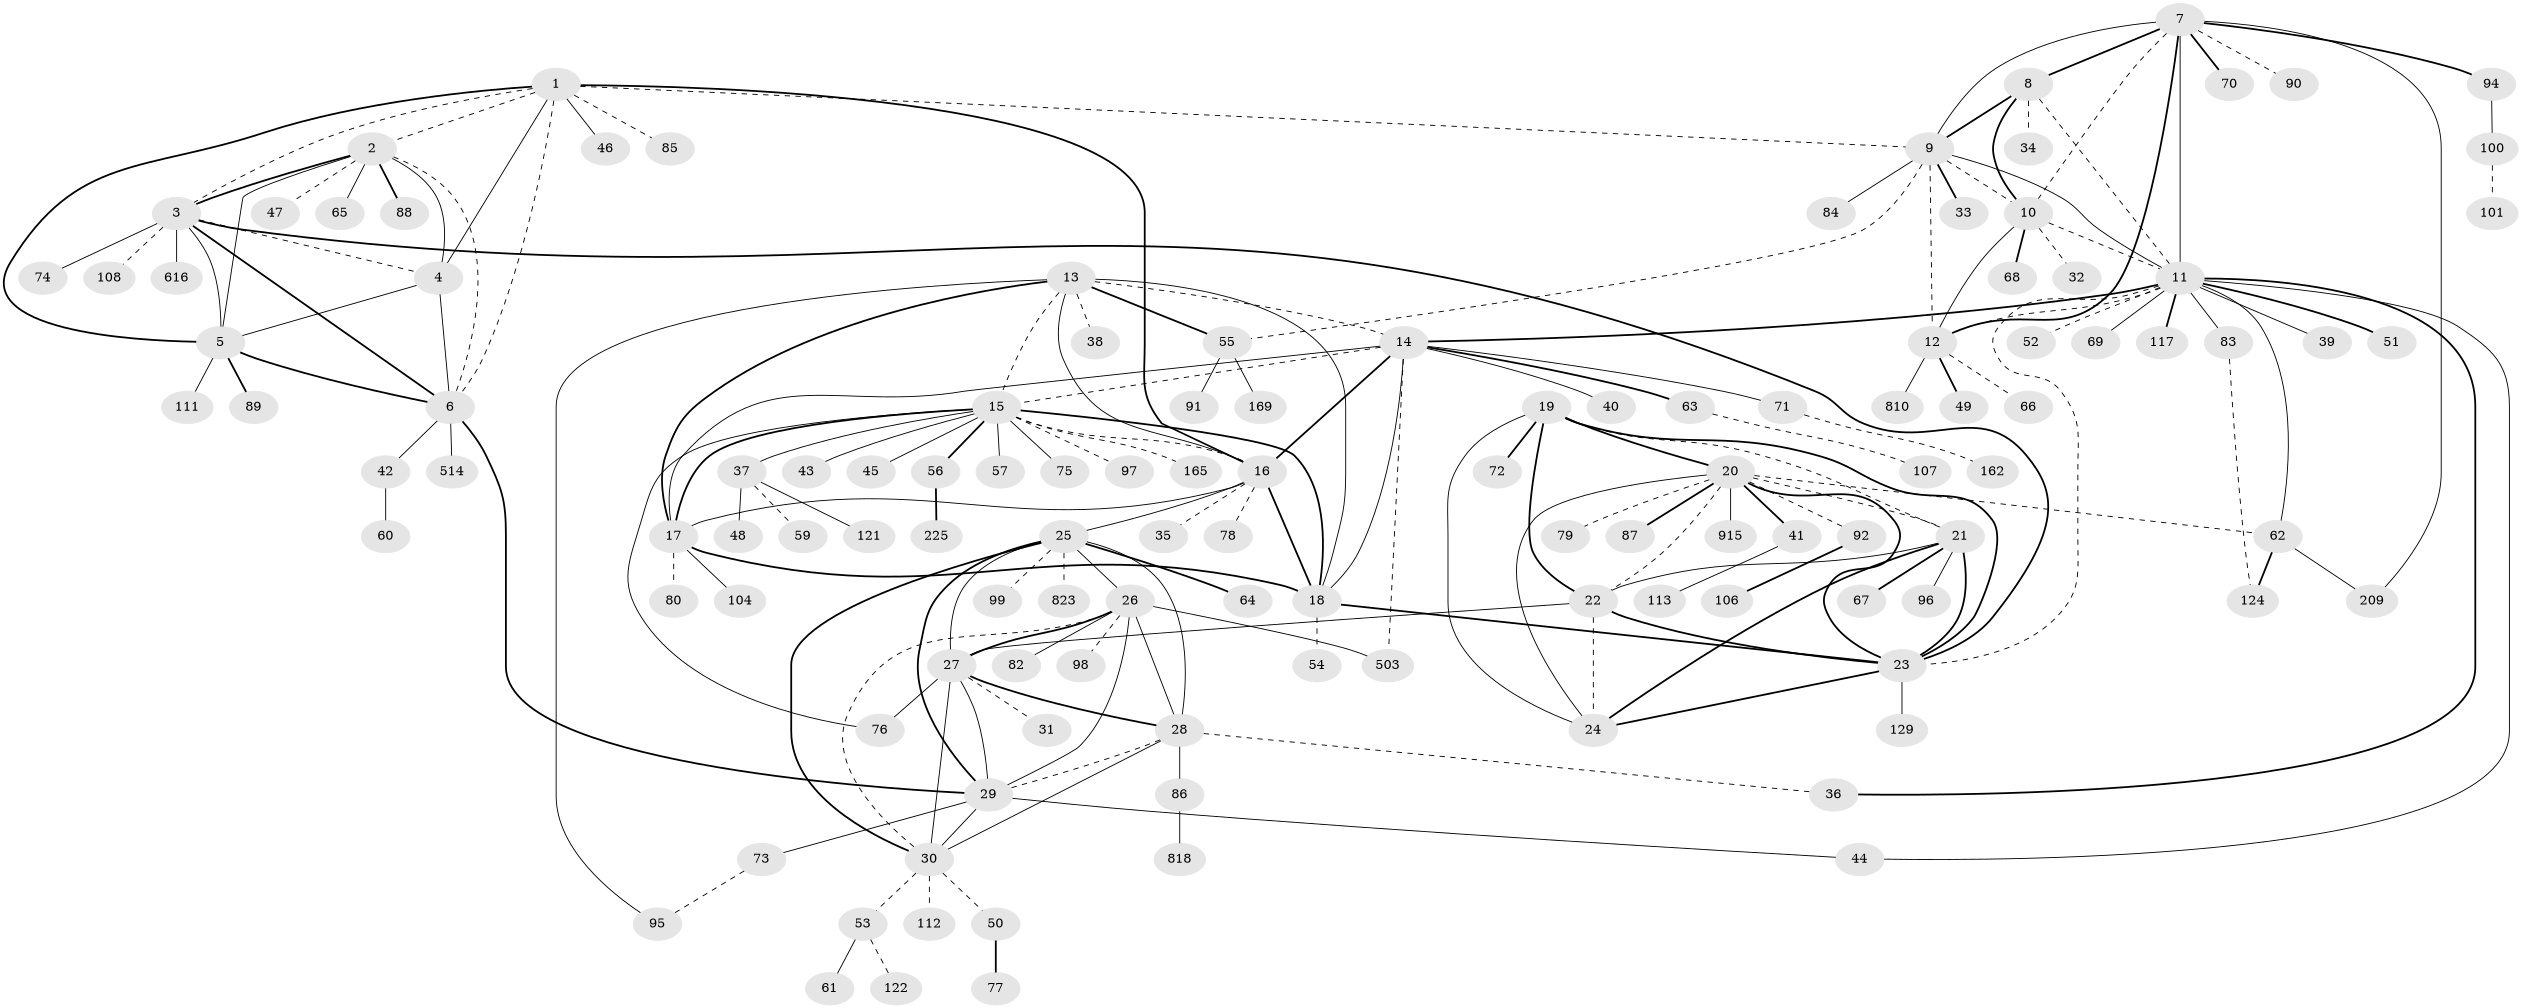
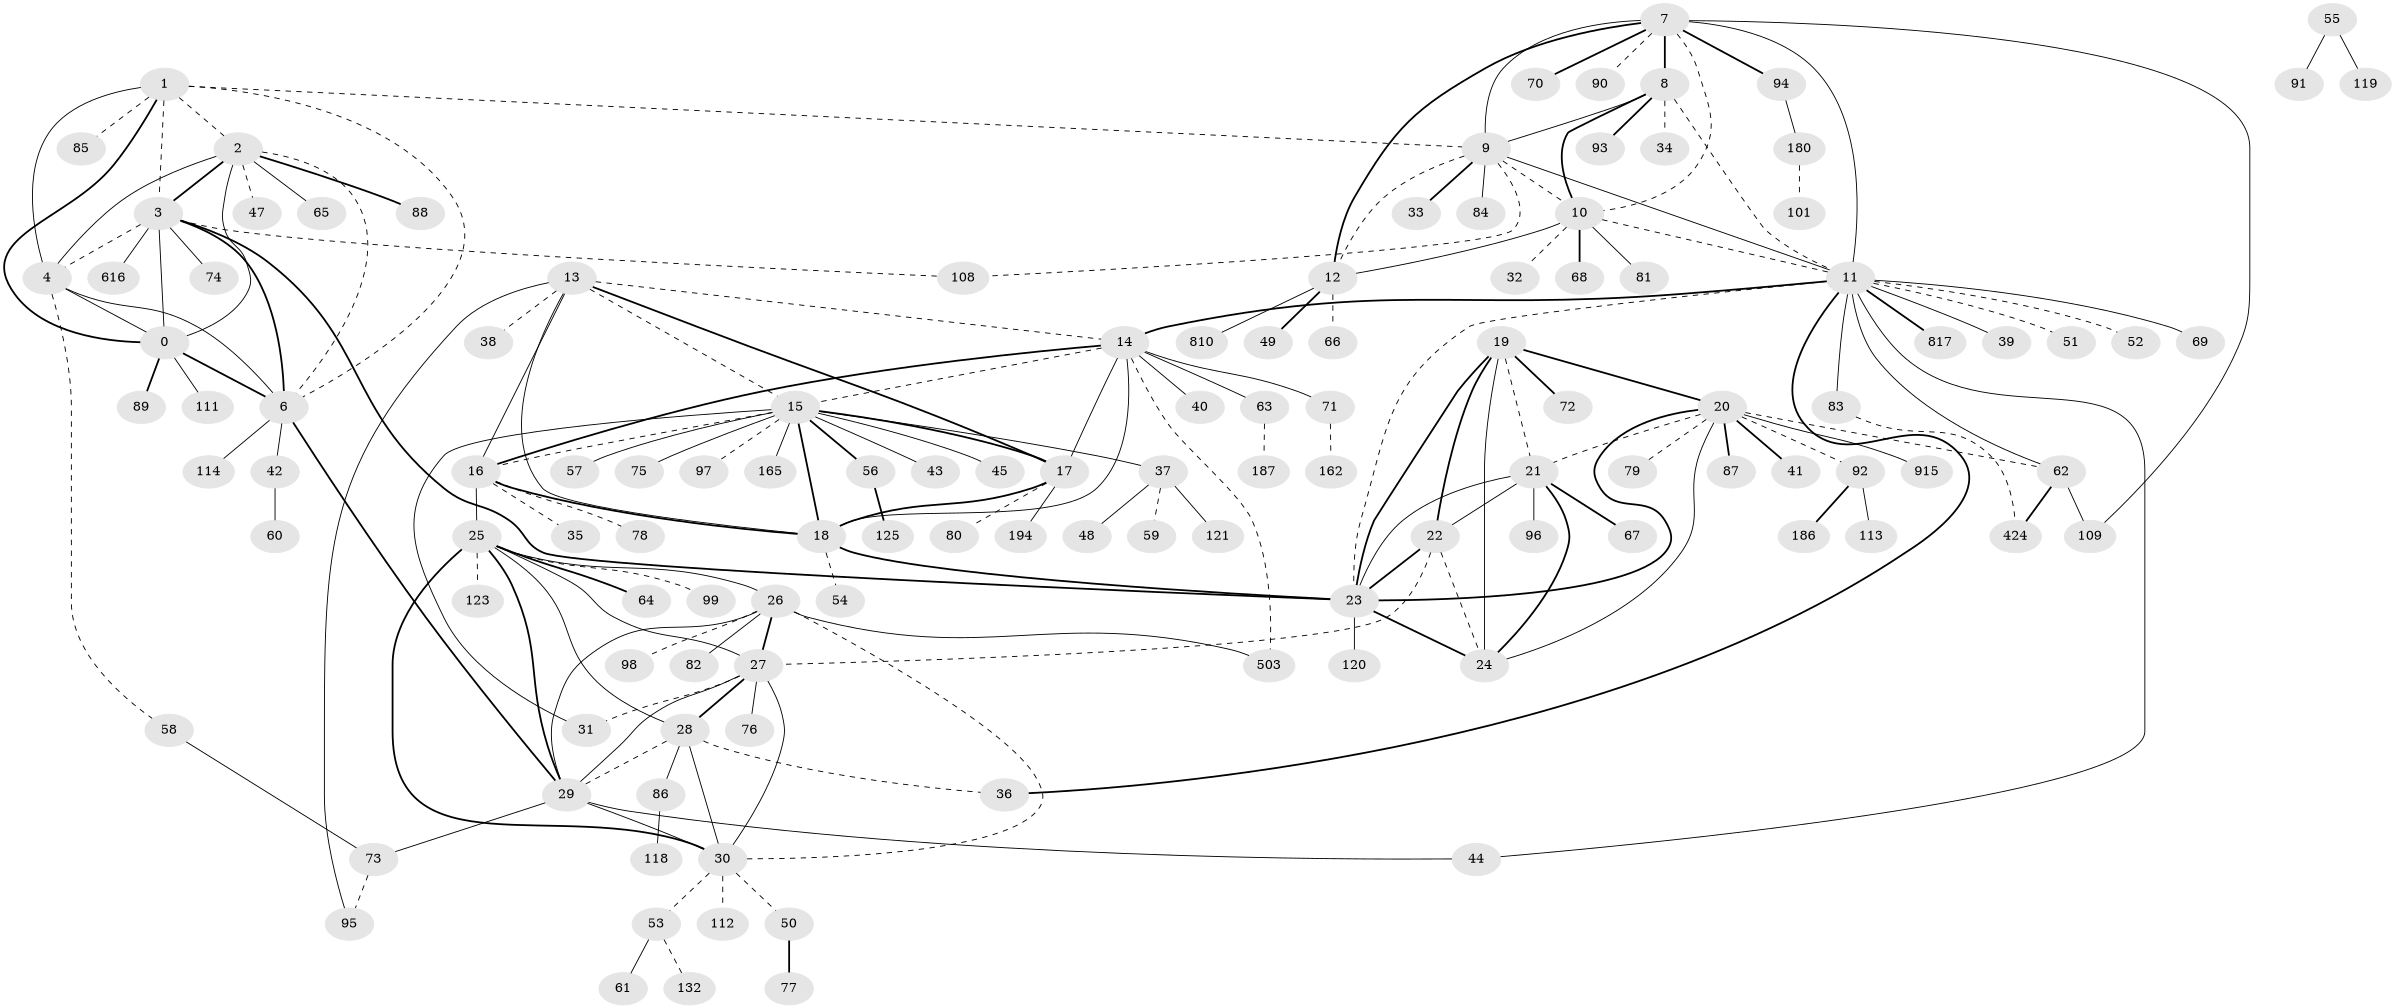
  graph {
    node [color=gray90 style=filled]
    edge [style=solid]
    1
    2
    3
    4
-   5
+   5 [label=0]
    6
    9
    16
-   46
    85
    47
    65
    88
    23
    74
    108
    n17 [label=616]
+   58
    89
    111
    29
    42
-   114 [label=514]
+   114
    10
    11
    12
    33
    84
    17
    18
    25
    35
    78
    24
-   120 [label=129]
+   120
    73
    30
    44
    60
    7
    8
    70
    90
    94
-   109 [label=209]
+   109
    34
+   93
    32
    68
+   81
    14
    36
    39
    51
    52
    62
    69
    83
-   117
+   117 [label=817]
    49
    66
    n62 [label=810]
-   100
+   100 [label=180]
    15
    40
    63
    71
    n68 [label=503]
-   124
+   124 [label=424]
    13
    38
    55
    95
    31
    37
    43
    45
    56
    57
    75
    97
    n82 [label=165]
    80
-   104
+   104 [label=194]
    54
    91
-   119 [label=169]
-   107
+   119
+   107 [label=187]
    n89 [label=162]
    48
    59
    121
-   125 [label=225]
+   125
    27
    26
    28
    64
    99
-   123 [label=823]
+   123
    19
    20
    21
    22
    72
    41
    79
    87
    92
    n109 [label=915]
    67
    96
-   106
+   106 [label=186]
    113
    76
    82
    98
    86
    50
    53
    112
-   118 [label=818]
+   118
    77
    61
-   122
+   122 [label=132]
    101
    1 -- 2 [style=dashed]
    1 -- 3 [style=dashed]
    1 -- 4
    1 -- 5 [style=bold]
    1 -- 6 [style=dashed]
    1 -- 9 [style=dashed]
-   1 -- 16 [style=bold]
-   1 -- 46
    1 -- 85 [style=dashed]
    2 -- 3 [style=bold]
    2 -- 4
    2 -- 5
    2 -- 6 [style=dashed]
    2 -- 47 [style=dashed]
    2 -- 65
    2 -- 88 [style=bold]
    3 -- 4 [style=dashed]
    3 -- 5
    3 -- 6 [style=bold]
    3 -- 23 [style=bold]
    3 -- 74
    3 -- 108 [style=dashed]
    3 -- n17
    4 -- 5
    4 -- 6
+   4 -- 58 [style=dashed]
    5 -- 6 [style=bold]
    5 -- 89 [style=bold]
    5 -- 111
    6 -- 29 [style=bold]
    6 -- 42
    6 -- 114
-   9 -- 55 [style=dashed]
+   9 -- 108 [style=dashed]
    9 -- 10 [style=dashed]
    9 -- 11
    9 -- 12 [style=dashed]
    9 -- 33 [style=bold]
    9 -- 84
-   16 -- 17
    16 -- 18 [style=bold]
    16 -- 25
    16 -- 35 [style=dashed]
    16 -- 78 [style=dashed]
    23 -- 24 [style=bold]
    23 -- 120
+   58 -- 73
    29 -- 73
    29 -- 30
    29 -- 44
    42 -- 60
    10 -- 11 [style=dashed]
    10 -- 12
    10 -- 32 [style=dashed]
    10 -- 68 [style=bold]
+   10 -- 81
    11 -- 23 [style=dashed]
-   11 -- 12 [style=dashed]
    11 -- 44
    11 -- 14 [style=bold]
    11 -- 36 [style=bold]
    11 -- 39
-   11 -- 51 [style=bold]
+   11 -- 51 [style=dashed]
    11 -- 52 [style=dashed]
    11 -- 62
    11 -- 69
    11 -- 83
    11 -- 117 [style=bold]
    12 -- 49 [style=bold]
    12 -- 66 [style=dashed]
    12 -- n62
    17 -- 18 [style=bold]
    17 -- 80 [style=dashed]
    17 -- 104
    18 -- 23 [style=bold]
    18 -- 54 [style=dashed]
    25 -- 29 [style=bold]
    25 -- 30 [style=bold]
    25 -- 27
    25 -- 26
    25 -- 28
    25 -- 64 [style=bold]
    25 -- 99 [style=dashed]
    25 -- 123 [style=dashed]
    73 -- 95 [style=dashed]
    30 -- 50 [style=dashed]
    30 -- 53 [style=dashed]
    30 -- 112 [style=dashed]
    7 -- 9
    7 -- 10 [style=dashed]
    7 -- 11
    7 -- 12 [style=bold]
    7 -- 8 [style=bold]
    7 -- 70 [style=bold]
    7 -- 90 [style=dashed]
    7 -- 94 [style=bold]
    7 -- 109
-   8 -- 9 [style=bold]
+   8 -- 9
    8 -- 10 [style=bold]
    8 -- 11 [style=dashed]
    8 -- 34 [style=dashed]
+   8 -- 93 [style=bold]
    94 -- 100
    14 -- 16 [style=bold]
    14 -- 17
    14 -- 18
    14 -- 15 [style=dashed]
    14 -- 40
-   14 -- 63 [style=bold]
+   14 -- 63
    14 -- 71
    14 -- n68 [style=dashed]
    62 -- 109
    62 -- 124 [style=bold]
    83 -- 124 [style=dashed]
    100 -- 101 [style=dashed]
    15 -- 16 [style=dashed]
    15 -- 17 [style=bold]
    15 -- 18 [style=bold]
-   15 -- 76
+   15 -- 31
    15 -- 37
    15 -- 43
    15 -- 45
    15 -- 56 [style=bold]
    15 -- 57
    15 -- 75
    15 -- 97 [style=dashed]
-   15 -- n82 [style=dashed]
+   15 -- n82
    63 -- 107 [style=dashed]
    71 -- n89 [style=dashed]
    13 -- 16
    13 -- 17 [style=bold]
    13 -- 18
    13 -- 14 [style=dashed]
    13 -- 15 [style=dashed]
    13 -- 38 [style=dashed]
-   13 -- 55 [style=bold]
    13 -- 95
    55 -- 91
    55 -- 119
    37 -- 48
    37 -- 59 [style=dashed]
    37 -- 121
    56 -- 125 [style=bold]
    27 -- 29
    27 -- 30
    27 -- 31 [style=dashed]
    27 -- 28 [style=bold]
    27 -- 76
    26 -- 29
    26 -- 30 [style=dashed]
    26 -- n68
    26 -- 27 [style=bold]
-   26 -- 28
    26 -- 82
    26 -- 98 [style=dashed]
    28 -- 29 [style=dashed]
    28 -- 30
    28 -- 36 [style=dashed]
    28 -- 86
    19 -- 23 [style=bold]
    19 -- 24
    19 -- 20 [style=bold]
    19 -- 21 [style=dashed]
    19 -- 22 [style=bold]
    19 -- 72 [style=bold]
    20 -- 23 [style=bold]
    20 -- 24
    20 -- 62 [style=dashed]
    20 -- 21 [style=dashed]
-   20 -- 22 [style=dashed]
    20 -- 41 [style=bold]
    20 -- 79 [style=dashed]
    20 -- 87 [style=bold]
    20 -- 92 [style=dashed]
    20 -- n109
-   21 -- 23 [style=bold]
+   21 -- 23
    21 -- 24 [style=bold]
    21 -- 22
    21 -- 67 [style=bold]
    21 -- 96
    22 -- 23 [style=bold]
    22 -- 24 [style=dashed]
-   22 -- 27
+   22 -- 27 [style=dashed]
    92 -- 106 [style=bold]
-   41 -- 113
+   92 -- 113
    86 -- 118
    50 -- 77 [style=bold]
    53 -- 61
    53 -- 122 [style=dashed]
  }
